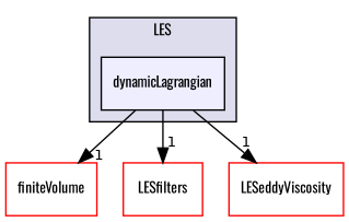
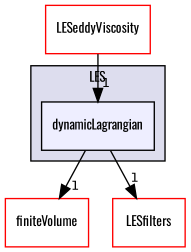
  digraph {
    compound=true
    fontname=Oswald
    node [fontname=Oswald fontsize=10 shape=box color=red]
    edge [fontname=Oswald headlabel=1 labeldistance=1.5 labelfontname=Helvetica labelfontsize=10]
    n1 [fillcolor="#eeeeff" label=dynamicLagrangian pencolor=black style=filled color=""]
    n2 [label=finiteVolume]
    n3 [label=LESfilters]
    n4 [label=LESeddyViscosity]
    subgraph cluster_1 {
      bgcolor="#ddddee"
      fontsize=10
      label=LES
      pencolor=black
      n1
    }
    n1 -> n2
    n1 -> n3
-   n1 -> n4
+   n4 -> n1
  }
